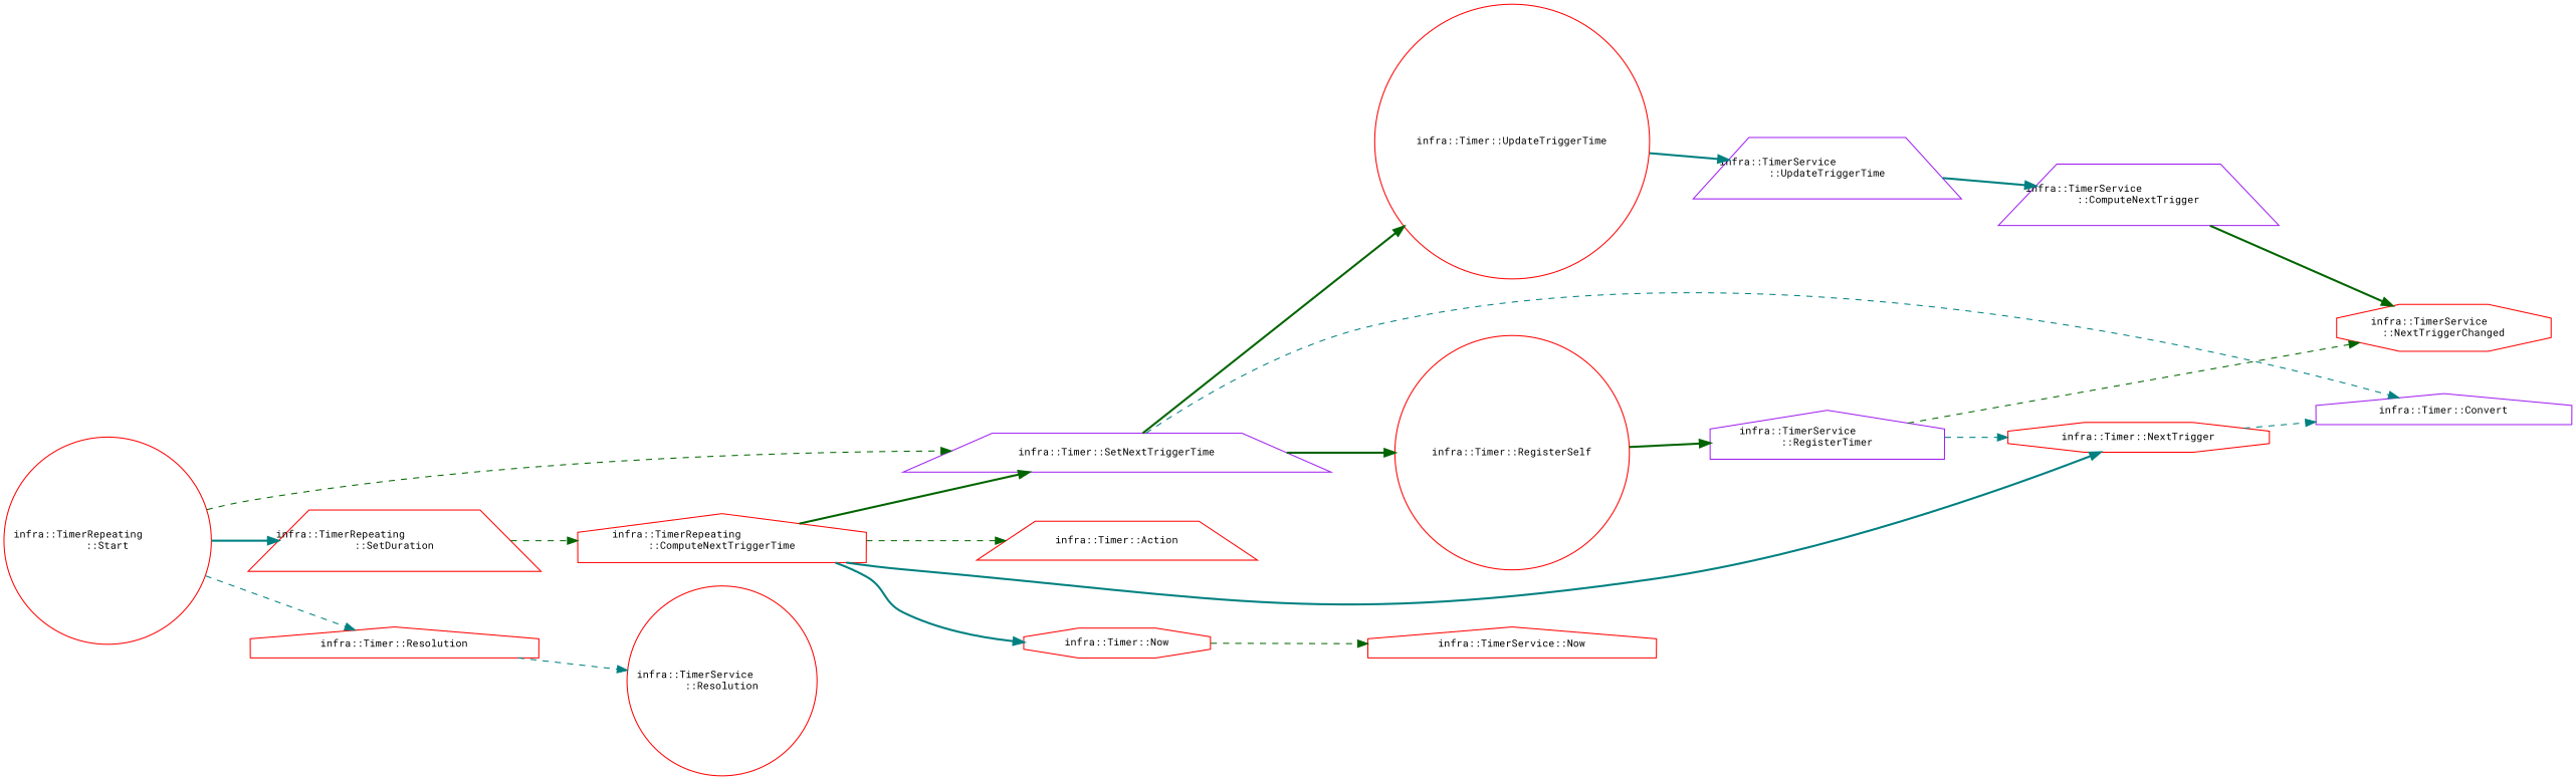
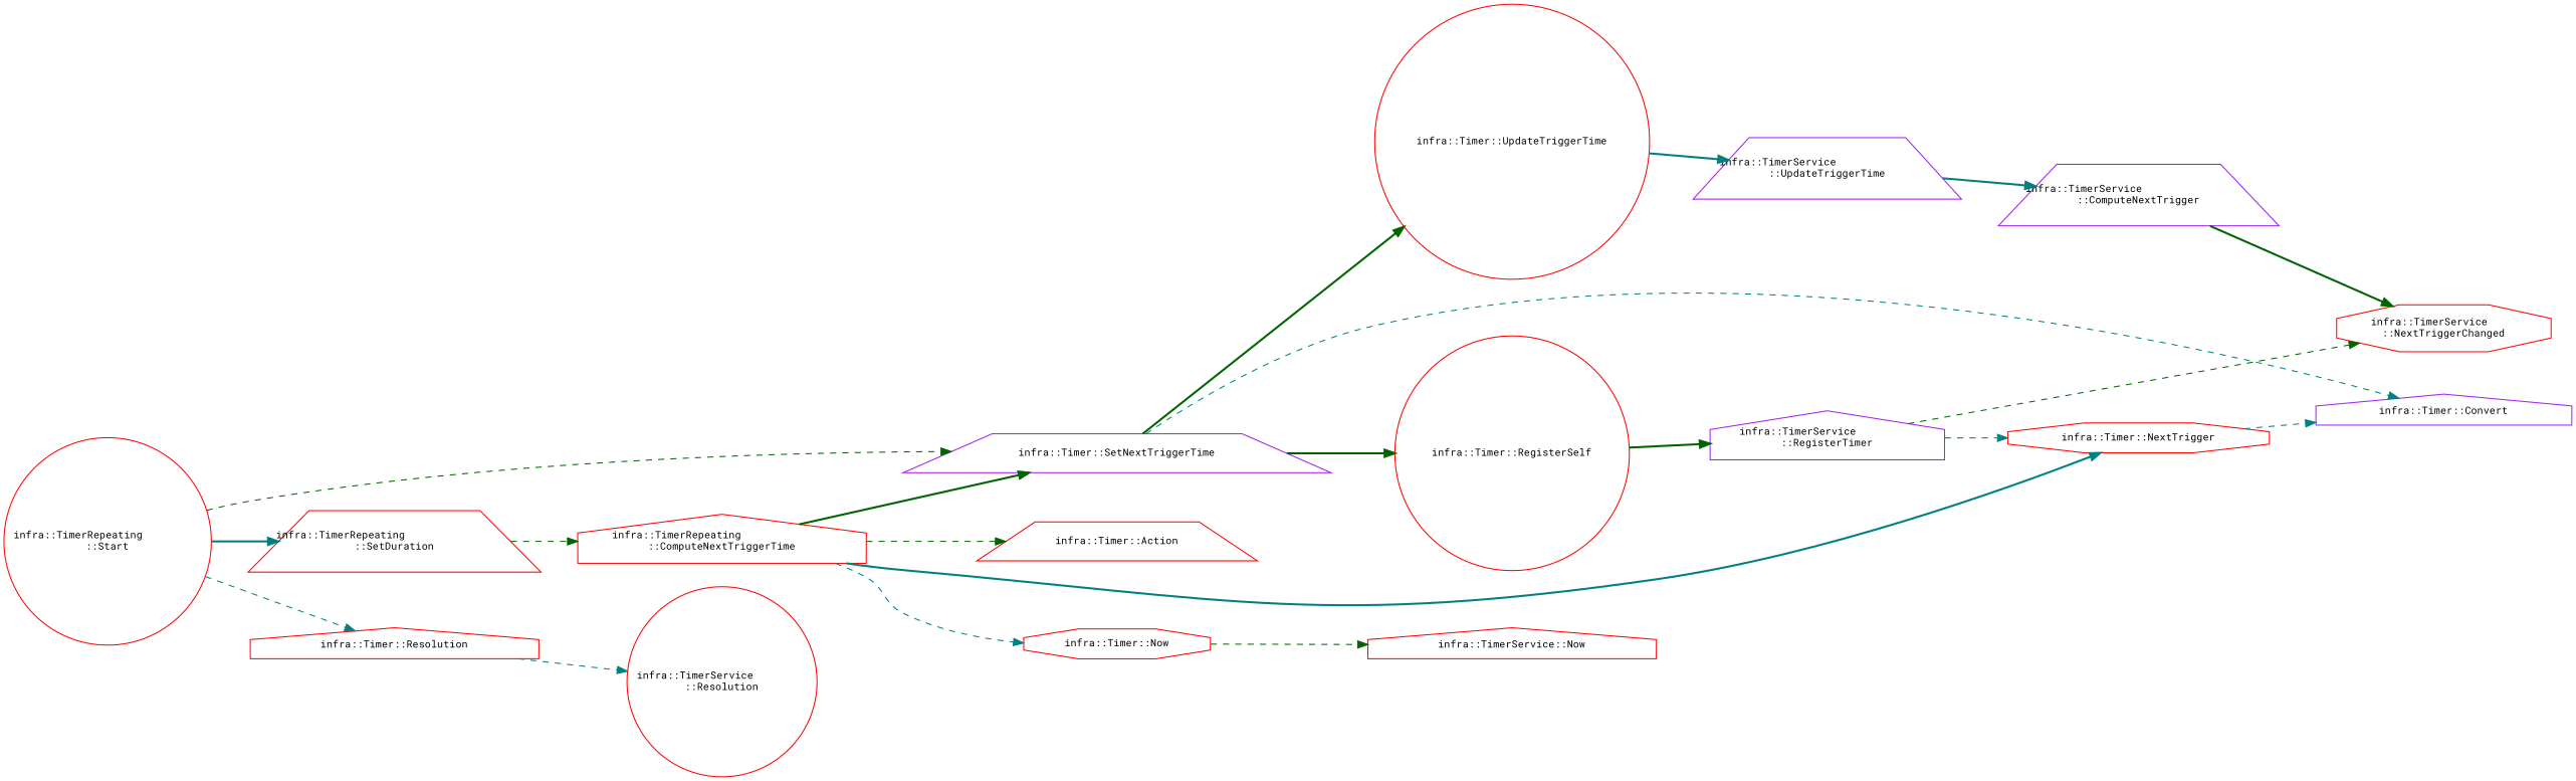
  digraph {
    fontname="Roboto Mono"
    rankdir=LR
    node [color=red fillcolor=white fontname="Roboto Mono" fontsize=10 shape=trapezium style=filled]
    edge [color=darkgreen fontname="Roboto Mono" fontsize=10 labelfontname=Helvetica labelfontsize=10 style=dashed]
    n1 [height=0.2 label="infra::TimerRepeating\l::Start" shape=circle width=0.4]
    n2 [color=purple height=0.2 label="infra::Timer::SetNextTriggerTime" width=0.4]
    n3 [height=0.2 label="infra::Timer::Resolution" shape=house width=0.4]
    n4 [height=0.2 label="infra::TimerRepeating\l::SetDuration" width=0.4]
    n5 [color=purple height=0.2 label="infra::Timer::Convert" shape=house width=0.4]
    n6 [height=0.2 label="infra::Timer::RegisterSelf" shape=circle width=0.4]
    n7 [height=0.2 label="infra::Timer::UpdateTriggerTime" shape=circle width=0.4]
    n8 [height=0.2 label="infra::Timer::Now" shape=octagon width=0.4]
    n9 [height=0.2 label="infra::TimerService::Now" shape=house width=0.4]
    n10 [height=0.2 label="infra::TimerService\l::Resolution" shape=circle width=0.4]
    n11 [height=0.2 label="infra::TimerRepeating\l::ComputeNextTriggerTime" shape=house width=0.4]
    n12 [color=purple height=0.2 label="infra::TimerService\l::RegisterTimer" shape=house width=0.4]
    n13 [color=purple height=0.2 label="infra::TimerService\l::UpdateTriggerTime" width=0.4]
    n14 [height=0.2 label="infra::Timer::NextTrigger" shape=octagon width=0.4]
    n15 [height=0.2 label="infra::TimerService\l::NextTriggerChanged" shape=octagon width=0.4]
    n16 [color=purple height=0.2 label="infra::TimerService\l::ComputeNextTrigger" width=0.4]
    n17 [height=0.2 label="infra::Timer::Action" width=0.4]
    n1 -> n2
    n1 -> n3 [color=teal]
    n1 -> n4 [color=teal style=bold]
    n2 -> n5 [color=teal]
    n2 -> n6 [style=bold]
    n2 -> n7 [style=bold]
    n3 -> n10 [color=teal]
    n4 -> n11
    n6 -> n12 [style=bold]
    n7 -> n13 [color=teal style=bold]
    n8 -> n9
    n11 -> n2 [style=bold]
-   n11 -> n8 [color=teal style=bold]
+   n11 -> n8 [color=teal]
    n11 -> n14 [color=teal style=bold]
    n11 -> n17
    n12 -> n14 [color=teal]
    n12 -> n15
    n13 -> n16 [color=teal style=bold]
    n14 -> n5 [color=teal]
    n16 -> n15 [style=bold]
  }
